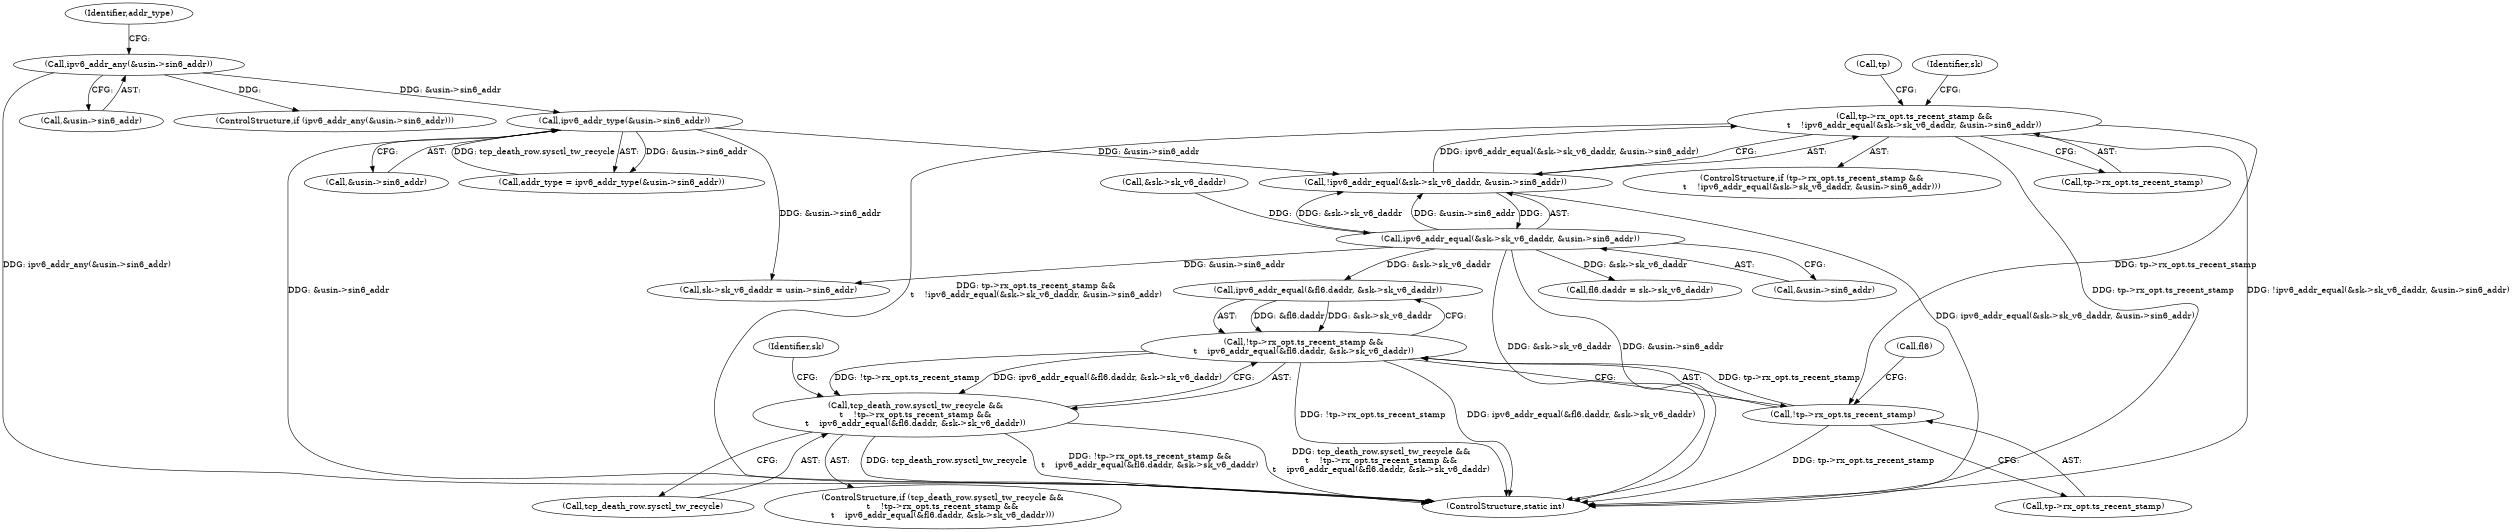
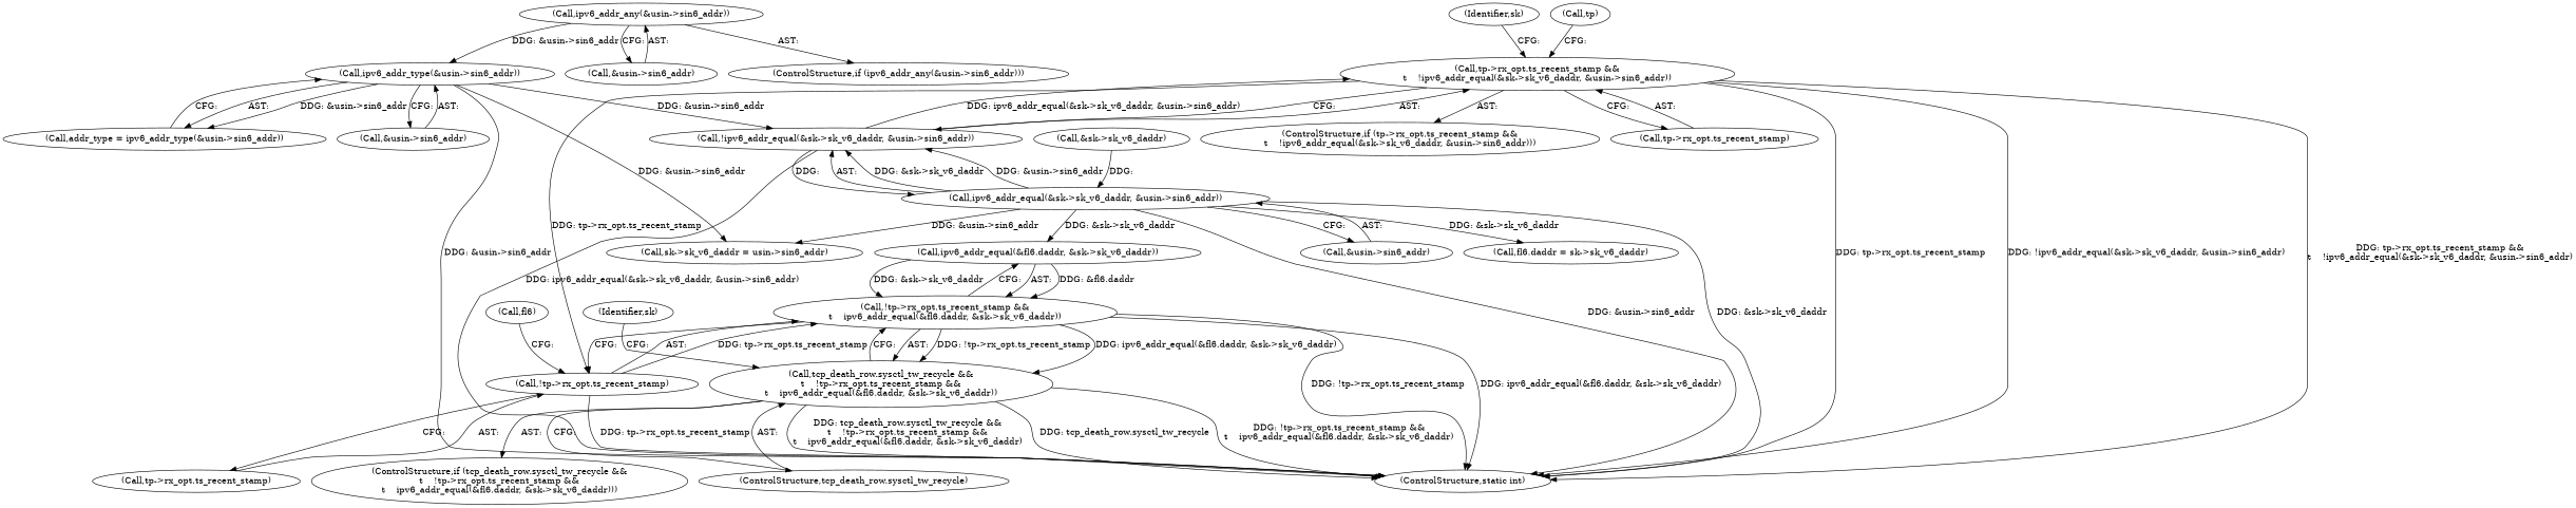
  digraph {
    n1 [label="(Call,tp->rx_opt.ts_recent_stamp &&\n\t    !ipv6_addr_equal(&sk->sk_v6_daddr, &usin->sin6_addr))"]
    n2 [label="(Call,!ipv6_addr_equal(&sk->sk_v6_daddr, &usin->sin6_addr))"]
    n3 [label="(Call,!tp->rx_opt.ts_recent_stamp)"]
    n4 [label="(ControlStructure,static int)"]
    n5 [label="(ControlStructure,if (tp->rx_opt.ts_recent_stamp &&\n\t    !ipv6_addr_equal(&sk->sk_v6_daddr, &usin->sin6_addr)))"]
    n6 [label="(Call,tp->rx_opt.ts_recent_stamp)"]
    n7 [label="(Call,ipv6_addr_equal(&sk->sk_v6_daddr, &usin->sin6_addr))"]
    n8 [label="(Call,!tp->rx_opt.ts_recent_stamp &&\n\t    ipv6_addr_equal(&fl6.daddr, &sk->sk_v6_daddr))"]
    n9 [label="(Call,tp->rx_opt.ts_recent_stamp)"]
    n10 [label="(Call,sk->sk_v6_daddr = usin->sin6_addr)"]
    n11 [label="(Call,ipv6_addr_equal(&fl6.daddr, &sk->sk_v6_daddr))"]
    n12 [label="(Call,fl6.daddr = sk->sk_v6_daddr)"]
    n13 [label="(Call,&usin->sin6_addr)"]
    n14 [label="(Call,ipv6_addr_type(&usin->sin6_addr))"]
    n15 [label="(Call,&usin->sin6_addr)"]
    n16 [label="(Call,addr_type = ipv6_addr_type(&usin->sin6_addr))"]
    n17 [label="(Call,ipv6_addr_any(&usin->sin6_addr))"]
    n18 [label="(Call,&usin->sin6_addr)"]
    n19 [label="(ControlStructure,if (ipv6_addr_any(&usin->sin6_addr)))"]
    n20 [label="(Call,tcp_death_row.sysctl_tw_recycle &&\n\t    !tp->rx_opt.ts_recent_stamp &&\n\t    ipv6_addr_equal(&fl6.daddr, &sk->sk_v6_daddr))"]
    n21 [label="(ControlStructure,if (tcp_death_row.sysctl_tw_recycle &&\n\t    !tp->rx_opt.ts_recent_stamp &&\n\t    ipv6_addr_equal(&fl6.daddr, &sk->sk_v6_daddr)))"]
-   n22 [label="(Call,tcp_death_row.sysctl_tw_recycle)"]
+   n22 [label="(ControlStructure,tcp_death_row.sysctl_tw_recycle)"]
    n23 [label="(Identifier,sk)"]
    n24 [label="(Call,&sk->sk_v6_daddr)"]
-   n25 [label="(Identifier,addr_type)"]
    n26 [label="(Identifier,sk)"]
    n27 [label="(Call,tp)"]
    n28 [label="(Call,fl6)"]
    n1 -> n2 [label="CFG: "]
    n1 -> n3 [label="DDG: tp->rx_opt.ts_recent_stamp"]
    n1 -> n4 [label="DDG: tp->rx_opt.ts_recent_stamp"]
    n1 -> n4 [label="DDG: !ipv6_addr_equal(&sk->sk_v6_daddr, &usin->sin6_addr)"]
    n1 -> n4 [label="DDG: tp->rx_opt.ts_recent_stamp &&\n\t    !ipv6_addr_equal(&sk->sk_v6_daddr, &usin->sin6_addr)"]
    n1 -> n5 [label="AST: "]
    n1 -> n6 [label="CFG: "]
    n2 -> n1 [label="AST: "]
    n2 -> n1 [label="DDG: ipv6_addr_equal(&sk->sk_v6_daddr, &usin->sin6_addr)"]
    n2 -> n4 [label="DDG: ipv6_addr_equal(&sk->sk_v6_daddr, &usin->sin6_addr)"]
    n2 -> n7 [label="DDG: "]
    n3 -> n4 [label="DDG: tp->rx_opt.ts_recent_stamp"]
    n3 -> n8 [label="AST: "]
    n3 -> n8 [label="DDG: tp->rx_opt.ts_recent_stamp"]
    n3 -> n9 [label="CFG: "]
    n6 -> n1 [label="AST: "]
    n7 -> n2 [label="AST: "]
    n7 -> n2 [label="DDG: &sk->sk_v6_daddr"]
    n7 -> n2 [label="DDG: &usin->sin6_addr"]
    n7 -> n4 [label="DDG: &sk->sk_v6_daddr"]
    n7 -> n4 [label="DDG: &usin->sin6_addr"]
    n7 -> n10 [label="DDG: &usin->sin6_addr"]
    n7 -> n11 [label="DDG: &sk->sk_v6_daddr"]
    n7 -> n12 [label="DDG: &sk->sk_v6_daddr"]
    n7 -> n13 [label="CFG: "]
    n8 -> n3 [label="CFG: "]
    n8 -> n4 [label="DDG: !tp->rx_opt.ts_recent_stamp"]
    n8 -> n4 [label="DDG: ipv6_addr_equal(&fl6.daddr, &sk->sk_v6_daddr)"]
    n8 -> n11 [label="CFG: "]
    n8 -> n20 [label="AST: "]
    n8 -> n20 [label="DDG: !tp->rx_opt.ts_recent_stamp"]
    n8 -> n20 [label="DDG: ipv6_addr_equal(&fl6.daddr, &sk->sk_v6_daddr)"]
    n9 -> n3 [label="AST: "]
    n11 -> n8 [label="AST: "]
    n11 -> n8 [label="DDG: &fl6.daddr"]
    n11 -> n8 [label="DDG: &sk->sk_v6_daddr"]
    n13 -> n7 [label="AST: "]
    n14 -> n2 [label="DDG: &usin->sin6_addr"]
    n14 -> n4 [label="DDG: &usin->sin6_addr"]
    n14 -> n10 [label="DDG: &usin->sin6_addr"]
    n14 -> n15 [label="CFG: "]
    n14 -> n16 [label="AST: "]
    n14 -> n16 [label="DDG: &usin->sin6_addr"]
    n15 -> n14 [label="AST: "]
-   n16 -> n14 [label="DDG: tcp_death_row.sysctl_tw_recycle"]
-   n17 -> n4 [label="DDG: ipv6_addr_any(&usin->sin6_addr)"]
+   n16 -> n14 [label="CFG: "]
    n17 -> n14 [label="DDG: &usin->sin6_addr"]
    n17 -> n18 [label="CFG: "]
-   n17 -> n19 [label="DDG: "]
+   n17 -> n19 [label="AST: "]
    n18 -> n17 [label="AST: "]
    n20 -> n4 [label="DDG: tcp_death_row.sysctl_tw_recycle"]
    n20 -> n4 [label="DDG: !tp->rx_opt.ts_recent_stamp &&\n\t    ipv6_addr_equal(&fl6.daddr, &sk->sk_v6_daddr)"]
    n20 -> n4 [label="DDG: tcp_death_row.sysctl_tw_recycle &&\n\t    !tp->rx_opt.ts_recent_stamp &&\n\t    ipv6_addr_equal(&fl6.daddr, &sk->sk_v6_daddr)"]
    n20 -> n8 [label="CFG: "]
    n20 -> n21 [label="AST: "]
    n20 -> n22 [label="CFG: "]
    n22 -> n20 [label="AST: "]
    n23 -> n20 [label="CFG: "]
    n24 -> n7 [label="DDG: "]
-   n25 -> n17 [label="CFG: "]
    n26 -> n1 [label="CFG: "]
    n27 -> n1 [label="CFG: "]
    n28 -> n3 [label="CFG: "]
  }
